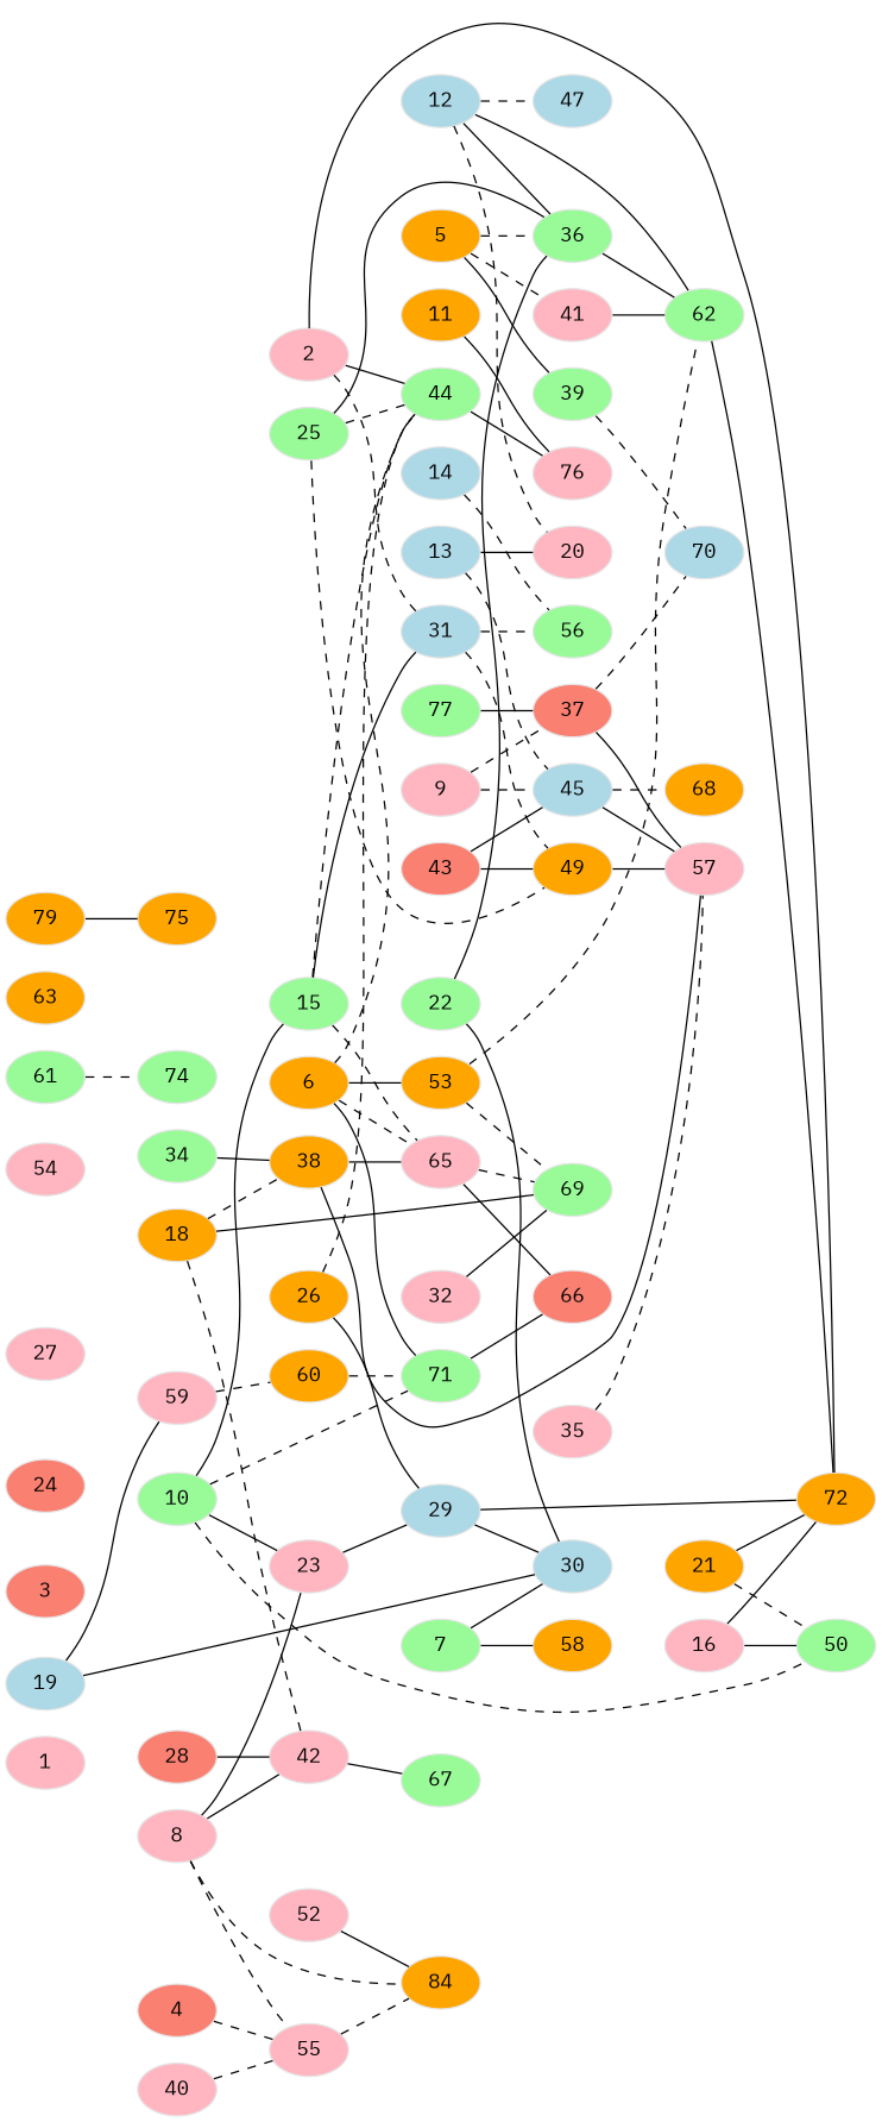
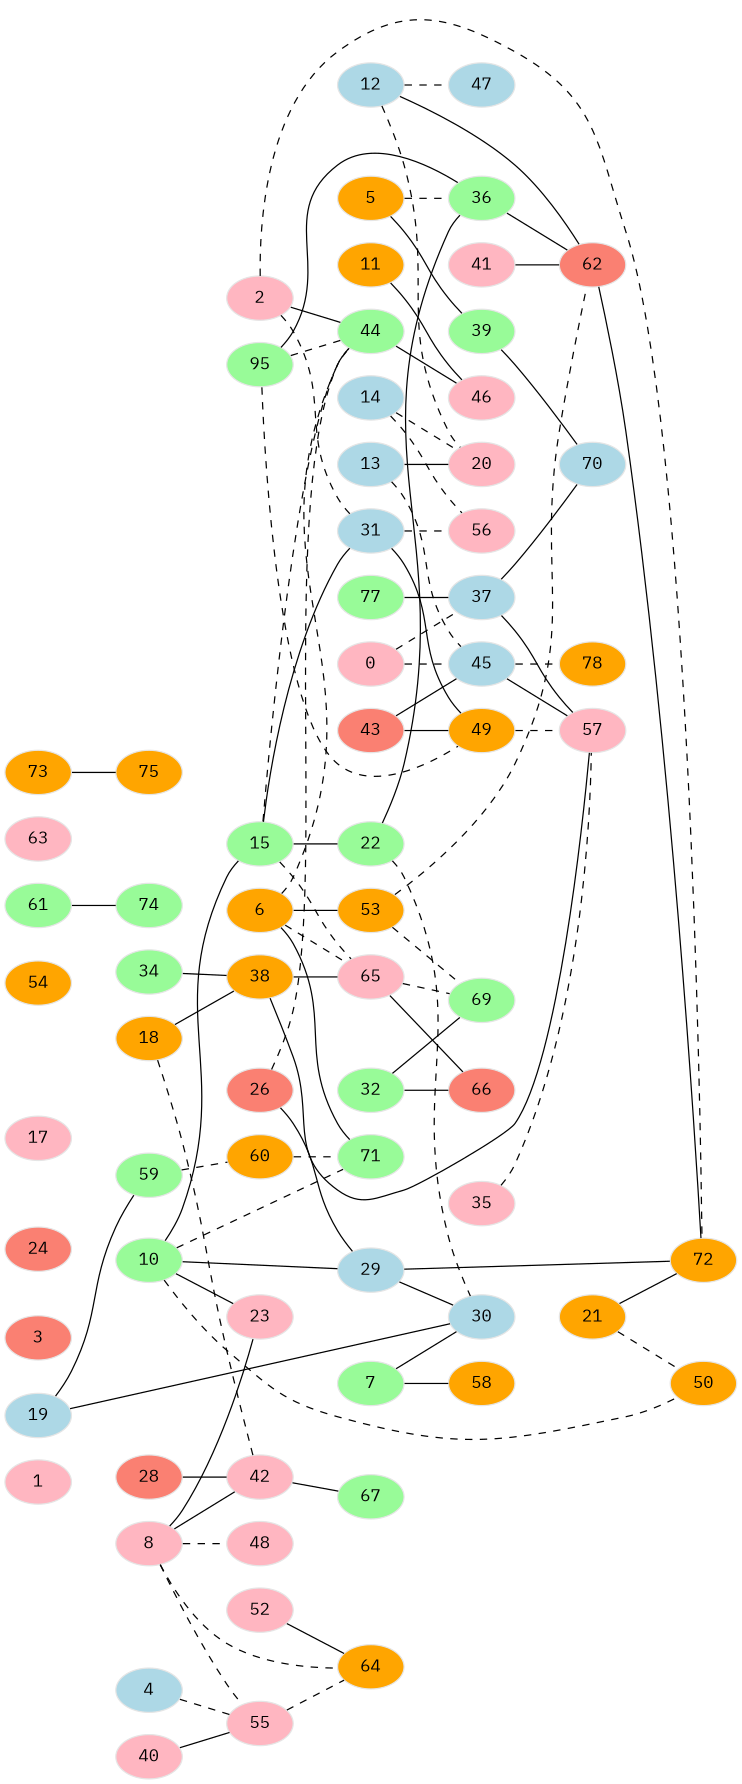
  graph {
    fontname="IBM Plex Mono"
    rankdir=LR
    node [color=gray90 fillcolor=lightpink fontname="IBM Plex Mono" style=filled]
    edge [fontname="IBM Plex Mono" style=solid]
    1
    31 [fillcolor=lightblue]
    2
    44 [fillcolor=palegreen]
    72 [fillcolor=orange]
-   56 [fillcolor=palegreen]
+   56
    49 [fillcolor=orange]
-   46 [label=76]
+   46
    3 [fillcolor=salmon]
-   4 [fillcolor=salmon]
+   4 [fillcolor=lightblue]
    55
-   64 [fillcolor=orange label=84]
+   64 [fillcolor=orange]
    5 [fillcolor=orange]
    36 [fillcolor=palegreen]
    39 [fillcolor=palegreen]
    41
-   62 [fillcolor=palegreen]
+   62 [fillcolor=salmon]
    70 [fillcolor=lightblue]
    6 [fillcolor=orange]
    53 [fillcolor=orange]
    65
    71 [fillcolor=palegreen]
    69 [fillcolor=palegreen]
    66 [fillcolor=salmon]
    7 [fillcolor=palegreen]
    30 [fillcolor=lightblue]
    58 [fillcolor=orange]
    8
    23
    42
+   48
    29 [fillcolor=lightblue]
    67 [fillcolor=palegreen]
-   37 [fillcolor=salmon]
-   9
+   37 [fillcolor=lightblue]
+   9 [label=0]
    45 [fillcolor=lightblue]
    57
-   68 [fillcolor=orange]
+   68 [fillcolor=orange label=78]
    10 [fillcolor=palegreen]
    15 [fillcolor=palegreen]
-   50 [fillcolor=palegreen]
+   50 [fillcolor=orange]
    22 [fillcolor=palegreen]
    11 [fillcolor=orange]
    12 [fillcolor=lightblue]
    20
    47 [fillcolor=lightblue]
    13 [fillcolor=lightblue]
    14 [fillcolor=lightblue]
-   16
    n50 [fillcolor=palegreen label=77]
    18 [fillcolor=orange]
    38 [fillcolor=orange]
    19 [fillcolor=lightblue]
-   59
+   59 [fillcolor=palegreen]
    60 [fillcolor=orange]
    21 [fillcolor=orange]
    24 [fillcolor=salmon]
-   25 [fillcolor=palegreen]
-   26 [fillcolor=orange]
-   27
+   25 [fillcolor=palegreen label=95]
+   26 [fillcolor=salmon]
+   27 [label=17]
    28 [fillcolor=salmon]
-   32
+   32 [fillcolor=palegreen]
    34 [fillcolor=palegreen]
    35
    40
    43 [fillcolor=salmon]
    52
-   54
+   54 [fillcolor=orange]
    61 [fillcolor=palegreen]
    74 [fillcolor=palegreen]
-   63 [fillcolor=orange]
-   73 [fillcolor=orange label=79]
+   63
+   73 [fillcolor=orange]
    75 [fillcolor=orange]
    31 -- 56 [style=dashed]
-   31 -- 49 [style=dashed]
+   31 -- 49
    2 -- 31 [style=dashed]
    2 -- 44
-   2 -- 72
+   2 -- 72 [style=dashed]
    44 -- 46
-   49 -- 57
+   49 -- 57 [style=dashed]
    4 -- 55 [style=dashed]
    55 -- 64 [style=dashed]
    5 -- 36 [style=dashed]
    5 -- 39
-   5 -- 41 [style=dashed]
    36 -- 62
-   39 -- 70 [style=dashed]
+   39 -- 70
    41 -- 62
    62 -- 72
    6 -- 44 [style=dashed]
    6 -- 53
    6 -- 65 [style=dashed]
    6 -- 71
    53 -- 62 [style=dashed]
    53 -- 69 [style=dashed]
    65 -- 69 [style=dashed]
    65 -- 66
    7 -- 30
    7 -- 58
    8 -- 55 [style=dashed]
    8 -- 64 [style=dashed]
    8 -- 23
    8 -- 42
-   23 -- 29
+   8 -- 48 [style=dashed]
+   10 -- 29
    42 -- 67
    29 -- 72
    29 -- 30
-   37 -- 70 [style=dashed]
+   37 -- 70
    37 -- 57
    9 -- 37 [style=dashed]
    9 -- 45 [style=dashed]
    45 -- 57
    45 -- 68 [style=dashed]
    10 -- 71 [style=dashed]
    10 -- 23
    10 -- 15
    10 -- 50 [style=dashed]
    15 -- 31
    15 -- 44 [style=dashed]
    15 -- 65 [style=dashed]
+   15 -- 22
    22 -- 36
-   22 -- 30
+   22 -- 30 [style=dashed]
    11 -- 46
-   12 -- 36
    12 -- 62
    12 -- 20 [style=dashed]
    12 -- 47 [style=dashed]
    13 -- 45 [style=dashed]
    13 -- 20
    14 -- 56 [style=dashed]
-   16 -- 72
-   16 -- 50
+   14 -- 20 [style=dashed]
    n50 -- 37
-   18 -- 69
    18 -- 42 [style=dashed]
-   18 -- 38 [style=dashed]
+   18 -- 38
    38 -- 65
    38 -- 57
    19 -- 30
    19 -- 59
    59 -- 60 [style=dashed]
    60 -- 71 [style=dashed]
    21 -- 72
    21 -- 50 [style=dashed]
    25 -- 44 [style=dashed]
    25 -- 49 [style=dashed]
    25 -- 36
    26 -- 44 [style=dashed]
    26 -- 29
    28 -- 42
    32 -- 69
-   71 -- 66
+   32 -- 66
    34 -- 38
    35 -- 57 [style=dashed]
-   40 -- 55 [style=dashed]
+   40 -- 55
    43 -- 49
    43 -- 45
    52 -- 64
-   61 -- 74 [style=dashed]
+   61 -- 74
    73 -- 75
  }
